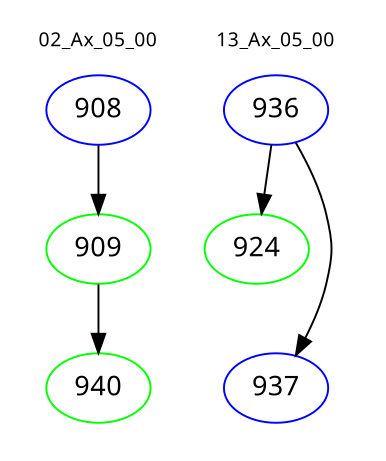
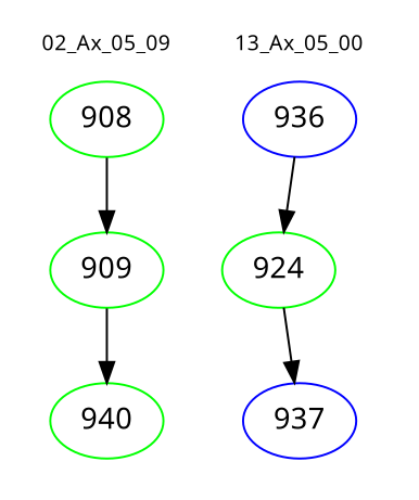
  digraph {
    fontname="Noto Sans"
    node [color=blue fontname="Noto Sans"]
    edge [color=black fontname="Noto Sans"]
-   n1 [label=908]
+   n1 [color=green label=908]
    n2 [color=green label=909]
    n3 [color=green label=940]
    n4 [label=936]
    n5 [color=green label=924]
    n6 [label=937]
    subgraph cluster_1 {
      color=white
      fontsize=10
-     label="02_Ax_05_00"
+     label="02_Ax_05_09"
      n1
      n2
      n3
    }
    subgraph cluster_2 {
      color=white
      fontsize=10
      label="13_Ax_05_00"
      n4
      n5
      n6
    }
    n1 -> n2
    n2 -> n3
    n4 -> n5
-   n4 -> n6
+   n5 -> n6
  }
